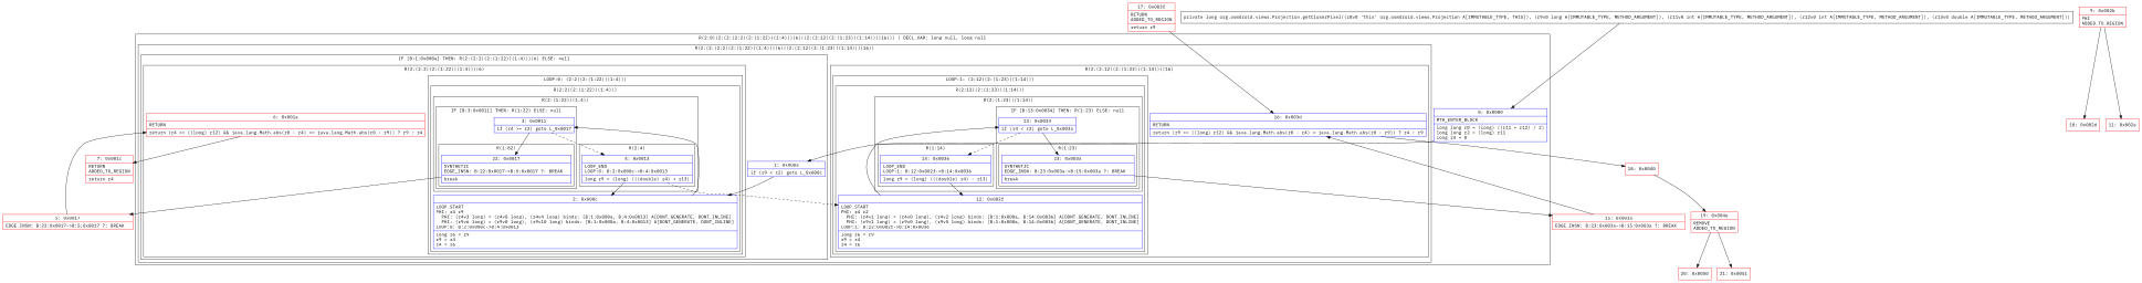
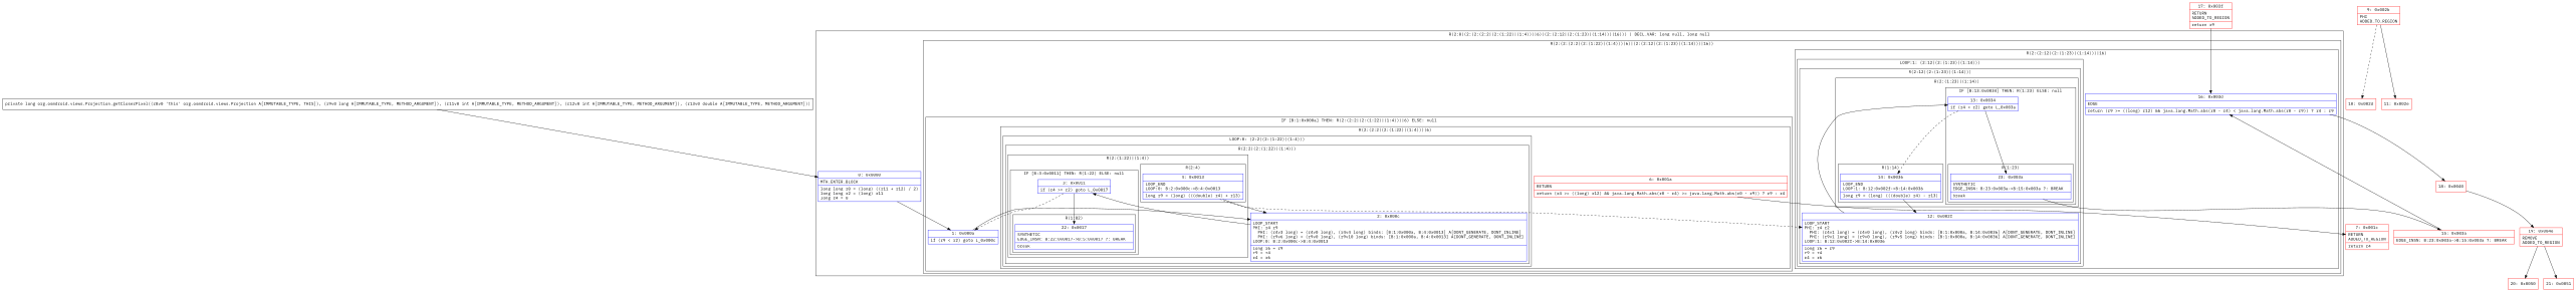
  digraph {
    fontname="IBM Plex Mono"
    node [color=red fontname="IBM Plex Mono" shape=record]
    edge [fontname="IBM Plex Mono"]
    n1 [color=blue label="{22\:\ 0x0017|SYNTHETIC\lEDGE_INSN: B:22:0x0017\-\>B:5:0x0017 ?: BREAK  \l|break\l}"]
    n2 [color=blue label="{3\:\ 0x0011|if (r4 \>= r2) goto L_0x0017\l}"]
    n3 [color=blue label="{4\:\ 0x0013|LOOP_END\lLOOP:0: B:2:0x000c\-\>B:4:0x0013\l|long r9 = (long) (((double) r4) + r13)\l}"]
    n4 [color=blue label="{2\:\ 0x000c|LOOP_START\lPHI: r4 r9 \l  PHI: (r4v3 long) = (r4v0 long), (r4v4 long) binds: [B:1:0x000a, B:4:0x0013] A[DONT_GENERATE, DONT_INLINE]\l  PHI: (r9v6 long) = (r9v0 long), (r9v10 long) binds: [B:1:0x000a, B:4:0x0013] A[DONT_GENERATE, DONT_INLINE]\lLOOP:0: B:2:0x000c\-\>B:4:0x0013\l|long r6 = r9\lr9 = r4\lr4 = r6\l}"]
    n5 [label="{6\:\ 0x001a|RETURN\l|return (r4 \>= ((long) r12) && java.lang.Math.abs(r0 \- r4) \>= java.lang.Math.abs(r0 \- r9)) ? r9 : r4\l}"]
    n6 [color=blue label="{1\:\ 0x000a|if (r9 \< r2) goto L_0x000c\l}"]
    n7 [color=blue label="{23\:\ 0x003a|SYNTHETIC\lEDGE_INSN: B:23:0x003a\-\>B:15:0x003a ?: BREAK  \l|break\l}"]
    n8 [color=blue label="{13\:\ 0x0034|if (r4 \< r2) goto L_0x003a\l}"]
    n9 [color=blue label="{14\:\ 0x0036|LOOP_END\lLOOP:1: B:12:0x002f\-\>B:14:0x0036\l|long r9 = (long) (((double) r4) \- r13)\l}"]
    n10 [color=blue label="{12\:\ 0x002f|LOOP_START\lPHI: r4 r2 \l  PHI: (r4v1 long) = (r4v0 long), (r4v2 long) binds: [B:1:0x000a, B:14:0x0036] A[DONT_GENERATE, DONT_INLINE]\l  PHI: (r9v1 long) = (r9v0 long), (r9v5 long) binds: [B:1:0x000a, B:14:0x0036] A[DONT_GENERATE, DONT_INLINE]\lLOOP:1: B:12:0x002f\-\>B:14:0x0036\l|long r6 = r9\lr9 = r4\lr4 = r6\l}"]
-   n11 [color=blue label="{16\:\ 0x003d|RETURN\l|return (r9 \>= ((long) r12) && java.lang.Math.abs(r0 \- r4) \< java.lang.Math.abs(r0 \- r9)) ? r4 : r9\l}"]
+   n11 [color=blue label="{16\:\ 0x003d|EDGE\l|return (r9 \>= ((long) r12) && java.lang.Math.abs(r0 \- r4) \< java.lang.Math.abs(r0 \- r9)) ? r4 : r9\l}"]
    n12 [color=blue label="{0\:\ 0x0000|MTH_ENTER_BLOCK\l|long long r0 = (long) ((r11 + r12) \/ 2)\llong long r2 = (long) r11\llong r4 = 0\l}"]
-   n13 [label="{5\:\ 0x0017|EDGE_INSN: B:22:0x0017\-\>B:5:0x0017 ?: BREAK  \l}"]
    n14 [label="{7\:\ 0x001c|RETURN\lADDED_TO_REGION\l|return r4\l}"]
    n15 [label="{15\:\ 0x003a|EDGE_INSN: B:23:0x003a\-\>B:15:0x003a ?: BREAK  \l}"]
    n16 [label="{18\:\ 0x0040}"]
    n17 [label="{17\:\ 0x003f|RETURN\lADDED_TO_REGION\l|return r9\l}"]
    n18 [label="{19\:\ 0x004e|REMOVE\lADDED_TO_REGION\l}"]
    n19 [label="{9\:\ 0x002b|PHI\lADDED_TO_REGION\l}"]
    n20 [label="{10\:\ 0x002d}"]
    n21 [label="{11\:\ 0x002e}"]
    n22 [label="{20\:\ 0x0050}"]
    n23 [label="{21\:\ 0x0051}"]
    n24 [label="{private long org.osmdroid.views.Projection.getCloserPixel((r8v0 'this' org.osmdroid.views.Projection A[IMMUTABLE_TYPE, THIS]), (r9v0 long A[IMMUTABLE_TYPE, METHOD_ARGUMENT]), (r11v0 int A[IMMUTABLE_TYPE, METHOD_ARGUMENT]), (r12v0 int A[IMMUTABLE_TYPE, METHOD_ARGUMENT]), (r13v0 double A[IMMUTABLE_TYPE, METHOD_ARGUMENT])) }" color=""]
    subgraph cluster_1 {
      label="R(2:0|(2:(2:(2:2|(2:(1:22)|(1:4)))|6)|(2:(2:12|(2:(1:23)|(1:14)))|16))) | DECL_VAR: long null, long null\l"
      n12
      subgraph cluster_2 {
        label="R(2:(2:(2:2|(2:(1:22)|(1:4)))|6)|(2:(2:12|(2:(1:23)|(1:14)))|16))"
        subgraph cluster_3 {
          label="IF [B:1:0x000a] THEN: R(2:(2:2|(2:(1:22)|(1:4)))|6) ELSE: null"
          n6
          subgraph cluster_4 {
            label="R(2:(2:2|(2:(1:22)|(1:4)))|6)"
            n5
            subgraph cluster_5 {
              label="LOOP:0: (2:2|(2:(1:22)|(1:4)))"
              subgraph cluster_6 {
                label="R(2:2|(2:(1:22)|(1:4)))"
                n4
                subgraph cluster_7 {
                  label="R(2:(1:22)|(1:4))"
                  subgraph cluster_8 {
                    label="IF [B:3:0x0011] THEN: R(1:22) ELSE: null"
                    n2
                    subgraph cluster_9 {
                      label="R(1:82)"
                      n1
                    }
                  }
                  subgraph cluster_10 {
                    label="R(2:4)"
                    n3
                  }
                }
              }
            }
          }
        }
        subgraph cluster_11 {
          label="R(2:(2:12|(2:(1:23)|(1:14)))|16)"
          n11
          subgraph cluster_12 {
            label="LOOP:1: (2:12|(2:(1:23)|(1:14)))"
            subgraph cluster_13 {
              label="R(2:12|(2:(1:23)|(1:14)))"
              n10
              subgraph cluster_14 {
                label="R(2:(1:23)|(1:14))"
                subgraph cluster_15 {
                  label="IF [B:13:0x0034] THEN: R(1:23) ELSE: null"
                  n8
                  subgraph cluster_16 {
                    label="R(1:23)"
                    n7
                  }
                }
                subgraph cluster_17 {
                  label="R(1:14)"
                  n9
                }
              }
            }
          }
        }
      }
    }
-   n1 -> n13
    n2 -> n1
-   n2 -> n3 [style=dashed]
+   n2 -> n6 [style=dashed]
    n3 -> n4
    n3 -> n10 [style=dashed]
    n4 -> n2
    n5 -> n14
    n6 -> n4
    n7 -> n15
    n8 -> n7
    n8 -> n9 [style=dashed]
    n9 -> n10
    n10 -> n8
    n11 -> n16
    n12 -> n6
-   n13 -> n5
    n15 -> n11
    n16 -> n18
    n17 -> n11
    n18 -> n22
    n18 -> n23
-   n19 -> n20
+   n19 -> n20 [style=dashed]
    n19 -> n21
    n24 -> n12
  }
